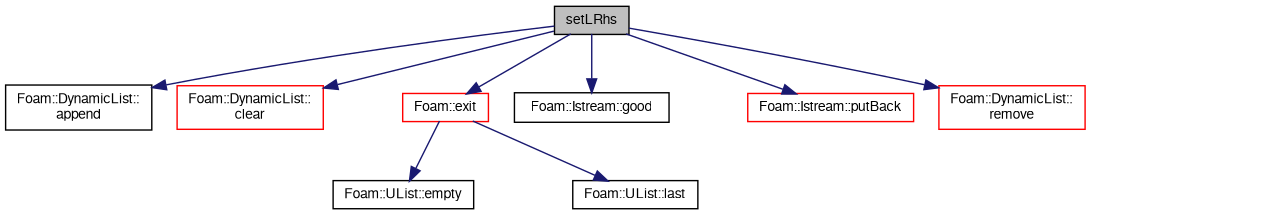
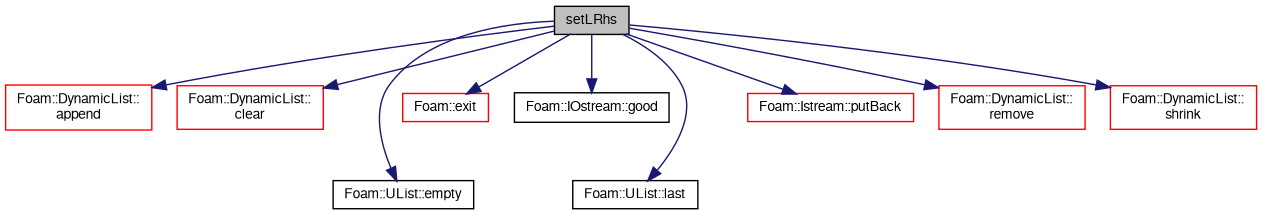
  digraph {
    rankdir=TB
    node [color=red fontname=FreeSans fontsize=10 shape=record]
    edge [color=midnightblue fontname=FreeSans fontsize=10 labelfontname=FreeSans labelfontsize=10 style=solid]
    n1 [color=black fillcolor=grey75 fontcolor=black height=0.2 label=setLRhs style=filled width=0.4]
-   n2 [color=black height=0.2 label="Foam::DynamicList::\lappend" width=0.4]
+   n2 [height=0.2 label="Foam::DynamicList::\lappend" width=0.4]
    n3 [height=0.2 label="Foam::DynamicList::\lclear" width=0.4]
    n4 [color=black height=0.2 label="Foam::UList::empty" width=0.4]
    n5 [height=0.2 label="Foam::exit" width=0.4]
-   n6 [color=black height=0.2 label="Foam::Istream::good" width=0.4]
+   n6 [color=black height=0.2 label="Foam::IOstream::good" width=0.4]
    n7 [color=black height=0.2 label="Foam::UList::last" width=0.4]
    n8 [height=0.2 label="Foam::Istream::putBack" width=0.4]
    n9 [height=0.2 label="Foam::DynamicList::\lremove" width=0.4]
+   n10 [height=0.2 label="Foam::DynamicList::\lshrink" width=0.4]
    n1 -> n2
    n1 -> n3
-   n5 -> n4
+   n1 -> n4
    n1 -> n5
    n1 -> n6
-   n5 -> n7
+   n1 -> n7
    n1 -> n8
    n1 -> n9
+   n1 -> n10
  }
